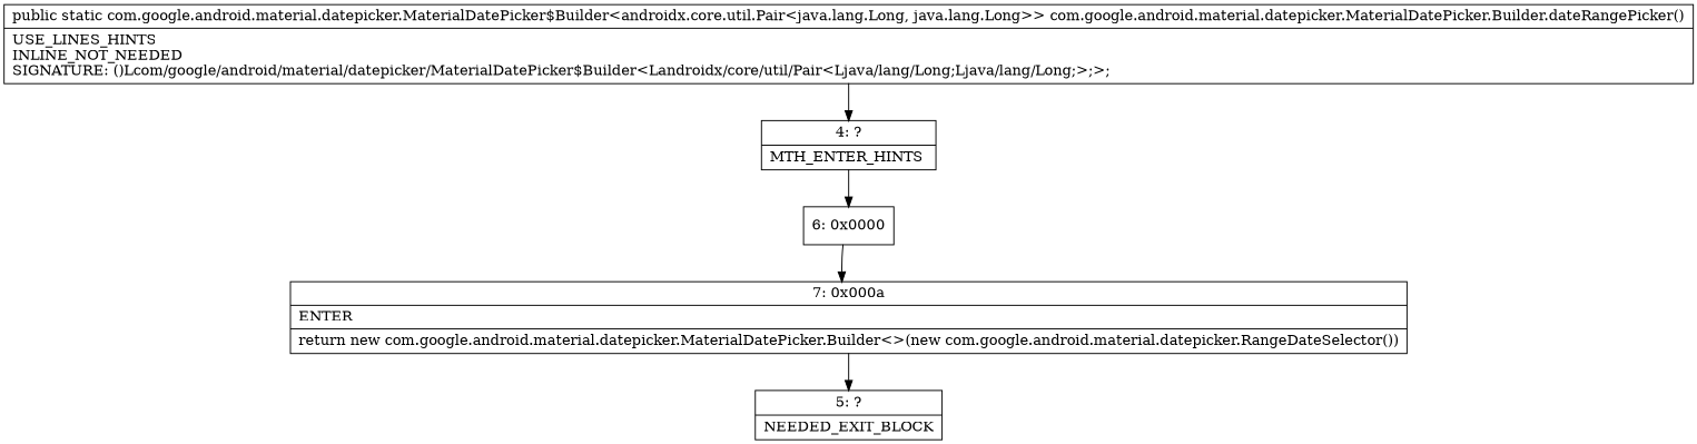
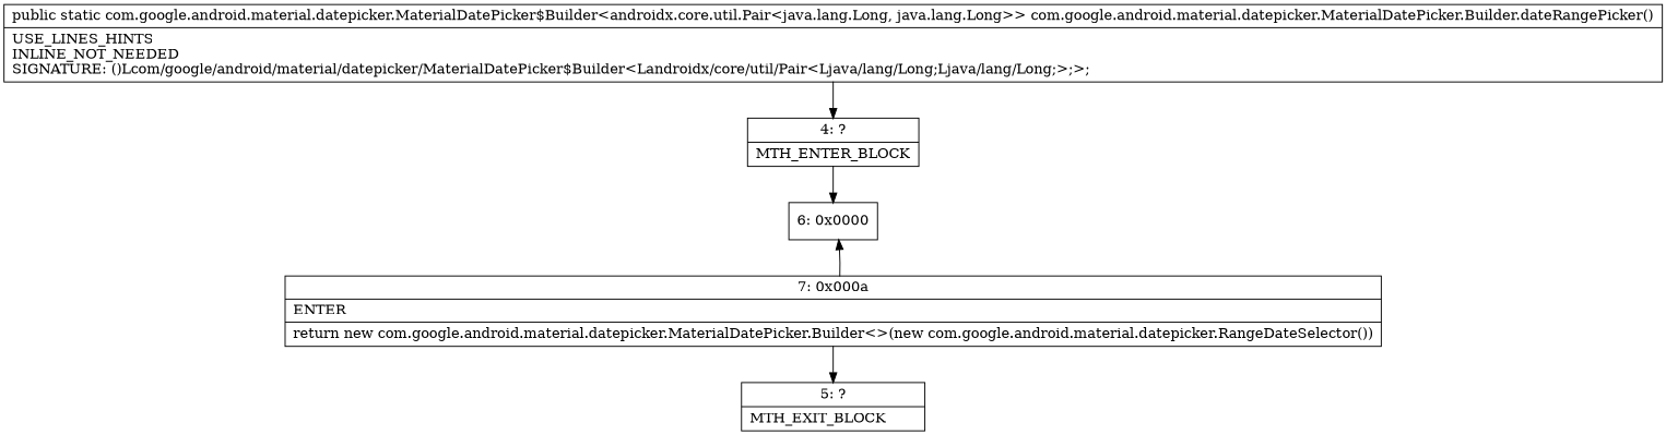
  digraph {
    node [shape=record]
-   n1 [label="{4\:\ ?|MTH_ENTER_HINTS\l}"]
+   n1 [label="{4\:\ ?|MTH_ENTER_BLOCK\l}"]
    n2 [label="{6\:\ 0x0000}"]
    n3 [label="{7\:\ 0x000a|ENTER\l|return new com.google.android.material.datepicker.MaterialDatePicker.Builder\<\>(new com.google.android.material.datepicker.RangeDateSelector())\l}"]
-   n4 [label="{5\:\ ?|NEEDED_EXIT_BLOCK\l}"]
+   n4 [label="{5\:\ ?|MTH_EXIT_BLOCK\l}"]
    n5 [label="{public static com.google.android.material.datepicker.MaterialDatePicker$Builder\<androidx.core.util.Pair\<java.lang.Long, java.lang.Long\>\> com.google.android.material.datepicker.MaterialDatePicker.Builder.dateRangePicker()  | USE_LINES_HINTS\lINLINE_NOT_NEEDED\lSIGNATURE: ()Lcom\/google\/android\/material\/datepicker\/MaterialDatePicker$Builder\<Landroidx\/core\/util\/Pair\<Ljava\/lang\/Long;Ljava\/lang\/Long;\>;\>;\l}"]
    n1 -> n2
-   n2 -> n3
+   n3 -> n2
    n3 -> n4
    n5 -> n1
  }
